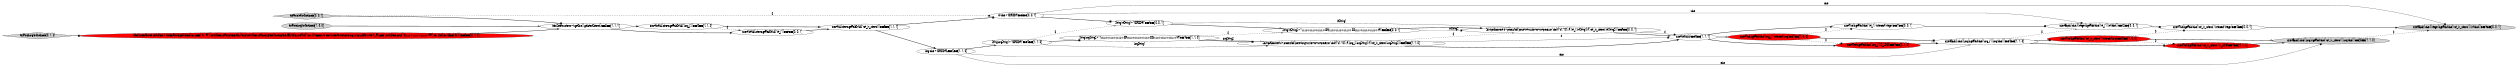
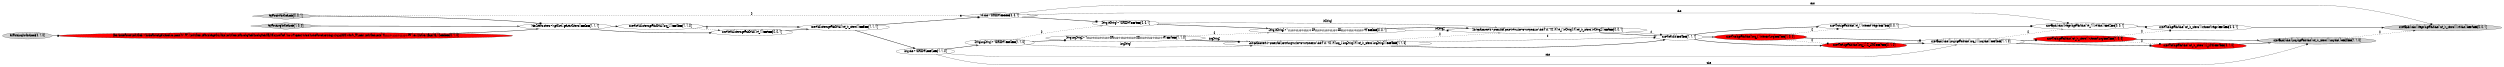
  digraph {
    fontname="Patrick Hand"
    rankdir=LR
    node [fillcolor=white fontname="Patrick Hand" shape=ellipse style=filled]
    edge [arrowhead=box fontname="Patrick Hand" style=bold]
-   n1 [fillcolor=lightgray label="testParseLongNonRootLocale['1', '0', '0']"]
+   n1 [fillcolor=lightgray label="testParseLongNonRootLocale['1', '0', '0']" shape=diamond]
    n2 [label="IndexSchema schema = h.getCore().getLatestSchema()@@@3@@@['1', '1', '1']"]
    n3 [label="assertNotNull(schema.getFieldOrNull(\"int_i\"))@@@4@@@['0', '0', '1']"]
    n4 [label="assertNotNull(schema.getFieldOrNull(\"long_l\"))@@@10@@@['1', '1', '0']"]
    n5 [fillcolor=lightgray label="assertEquals(value,((Integer)d.getFieldValue(\"not_in_schema\")).intValue())@@@14@@@['0', '0', '1']"]
    n6 [label="assertEquals(value,((Long)d.getFieldValue(\"long_l\")).longValue())@@@18@@@['1', '1', '0']"]
    n7 [label="assertEquals(value,((Integer)d.getFieldValue(\"int_i\")).intValue())@@@12@@@['0', '0', '1']"]
    n8 [fillcolor=red label="assertTrue(d.getFieldValue(\"not_in_schema\") instanceof Long)@@@13@@@['1', '0', '0']"]
    n9 [fillcolor=red label="assertThat(d.getFieldValue(\"not_in_schema\"),IS_LONG)@@@19@@@['0', '1', '0']"]
    n10 [label="assertTrue(d.getFieldValue(\"not_in_schema\") instanceof Integer)@@@13@@@['0', '0', '1']"]
    n11 [fillcolor=lightgray label="assertEquals(value,((Long)d.getFieldValue(\"not_in_schema\")).longValue())@@@20@@@['1', '1', '0']"]
    n12 [label="assertNull(schema.getFieldOrNull(\"not_in_schema\"))@@@5@@@['1', '1', '1']"]
    n13 [label="long value = 1089883491L@@@12@@@['1', '1', '0']"]
-   n14 [label="int value = 1089883491@@@6@@@['0', '0', '1']"]
+   n14 [label="int value = 1089883491@@@6@@@['0', '0', '1']" shape=diamond]
    n15 [label="String longString1 = \"1089883491\"@@@13@@@['1', '1', '0']"]
    n16 [label="String intString1 = \"1089883491\"@@@7@@@['0', '0', '1']"]
    n17 [fillcolor=red label="{final NumberFormat sanityCheck = NumberFormat.getInstance(new Locale(\"fr\",\"FR\"))sanityCheck.setParseIntegerOnly(false)sanityCheck.setRoundingMode(RoundingMode.CEILING)assumeThat(\"Your JVM appears to have NumberFormat parse bugs using U+00A0 in the fr_FR Locale\",sanityCheck.parse(\"10鐃緒申鐃緒申鐃緒申898\"),new IsNot(new IsEqual(10L)))}@@@3@@@['0', '1', '0']"]
    n18 [label="SolrInputDocument d = processAdd(\"parse-int-russian-no-run-processor\",doc(f(\"id\",\"113\"),f(\"int_i\",intString1),f(\"not_in_schema\",intString2)))@@@9@@@['0', '0', '1']"]
    n19 [label="String intString2 = \"1鐃緒申鐃緒申鐃緒申089鐃緒申鐃緒申鐃緒申883鐃緒申鐃緒申鐃緒申491\"@@@8@@@['0', '0', '1']"]
    n20 [label="assertNotNull(d)@@@10@@@['1', '1', '1']"]
    n21 [label="assertTrue(d.getFieldValue(\"int_i\") instanceof Integer)@@@11@@@['0', '0', '1']"]
    n22 [fillcolor=red label="assertTrue(d.getFieldValue(\"long_l\") instanceof Long)@@@11@@@['1', '0', '0']"]
    n23 [fillcolor=red label="assertThat(d.getFieldValue(\"long_l\"),IS_LONG)@@@17@@@['0', '1', '0']"]
    n24 [label="SolrInputDocument d = processAdd(\"parse-long-russian-no-run-processor\",doc(f(\"id\",\"113\"),f(\"long_l\",longString1),f(\"not_in_schema\",longString2)))@@@15@@@['1', '1', '0']"]
    n25 [label="String longString2 = \"1鐃緒申鐃緒申鐃緒申089鐃緒申鐃緒申鐃緒申883鐃緒申鐃緒申鐃緒申491\"@@@14@@@['1', '1', '0']"]
    n26 [fillcolor=lightgray label="testParseIntNonRootLocale['0', '0', '1']" shape=diamond]
-   n27 [fillcolor=lightgray label="testParseLongNonRootLocale['0', '1', '0']" shape=diamond]
+   n27 [fillcolor=lightgray label="testParseLongNonRootLocale['0', '1', '0']"]
    n1 -> n2 [arrowhead=onormal]
    n2 -> n3 [arrowhead=normal]
    n2 -> n4 [arrowhead=normal]
    n3 -> n12 [arrowhead=onormal]
    n4 -> n3 [arrowhead=normal label=0 style=dashed]
    n4 -> n12 [arrowhead=normal]
    n6 -> n7 [arrowhead=onormal label=0 style=dashed]
    n6 -> n8
    n6 -> n9
    n7 -> n10
    n8 -> n9 [label=0 style=dashed]
    n8 -> n10 [label=0 style=dashed]
    n8 -> n11 [arrowhead=onormal]
    n9 -> n11 [arrowhead=onormal]
    n10 -> n5 [arrowhead=normal]
    n11 -> n5 [arrowhead=normal label=0 style=dashed]
    n12 -> n13 [arrowhead=normal]
    n12 -> n14
    n13 -> n6 [arrowhead=onormal label=value style=solid]
    n13 -> n11 [label=value style=solid]
    n13 -> n15 [arrowhead=onormal]
    n14 -> n5 [label=value style=solid]
    n14 -> n7 [label=value style=solid]
    n14 -> n16
    n15 -> n16 [arrowhead=onormal label=0 style=dashed]
    n15 -> n24 [arrowhead=normal label=longString1 style=solid]
    n15 -> n25
    n16 -> n18 [arrowhead=onormal label=intString1 style=solid]
    n16 -> n19 [arrowhead=onormal]
    n17 -> n2 [arrowhead=onormal]
    n18 -> n20 [label=d style=solid]
    n18 -> n20 [arrowhead=onormal]
    n19 -> n18 [label=intString2 style=solid]
    n19 -> n18 [arrowhead=normal]
    n20 -> n21 [arrowhead=normal]
    n20 -> n22 [arrowhead=onormal]
    n20 -> n23 [arrowhead=normal]
    n21 -> n7
    n22 -> n6
    n22 -> n21 [label=0 style=dashed]
    n22 -> n23 [label=0 style=dashed]
    n23 -> n6 [arrowhead=normal]
    n24 -> n18 [arrowhead=onormal label=0 style=dashed]
    n24 -> n20 [label=d style=solid]
    n24 -> n20 [arrowhead=normal]
    n25 -> n19 [arrowhead=onormal label=0 style=dashed]
    n25 -> n24
    n25 -> n24 [arrowhead=onormal label=longString2 style=solid]
    n26 -> n2
    n26 -> n14 [label=0 style=dashed]
    n27 -> n17
  }
